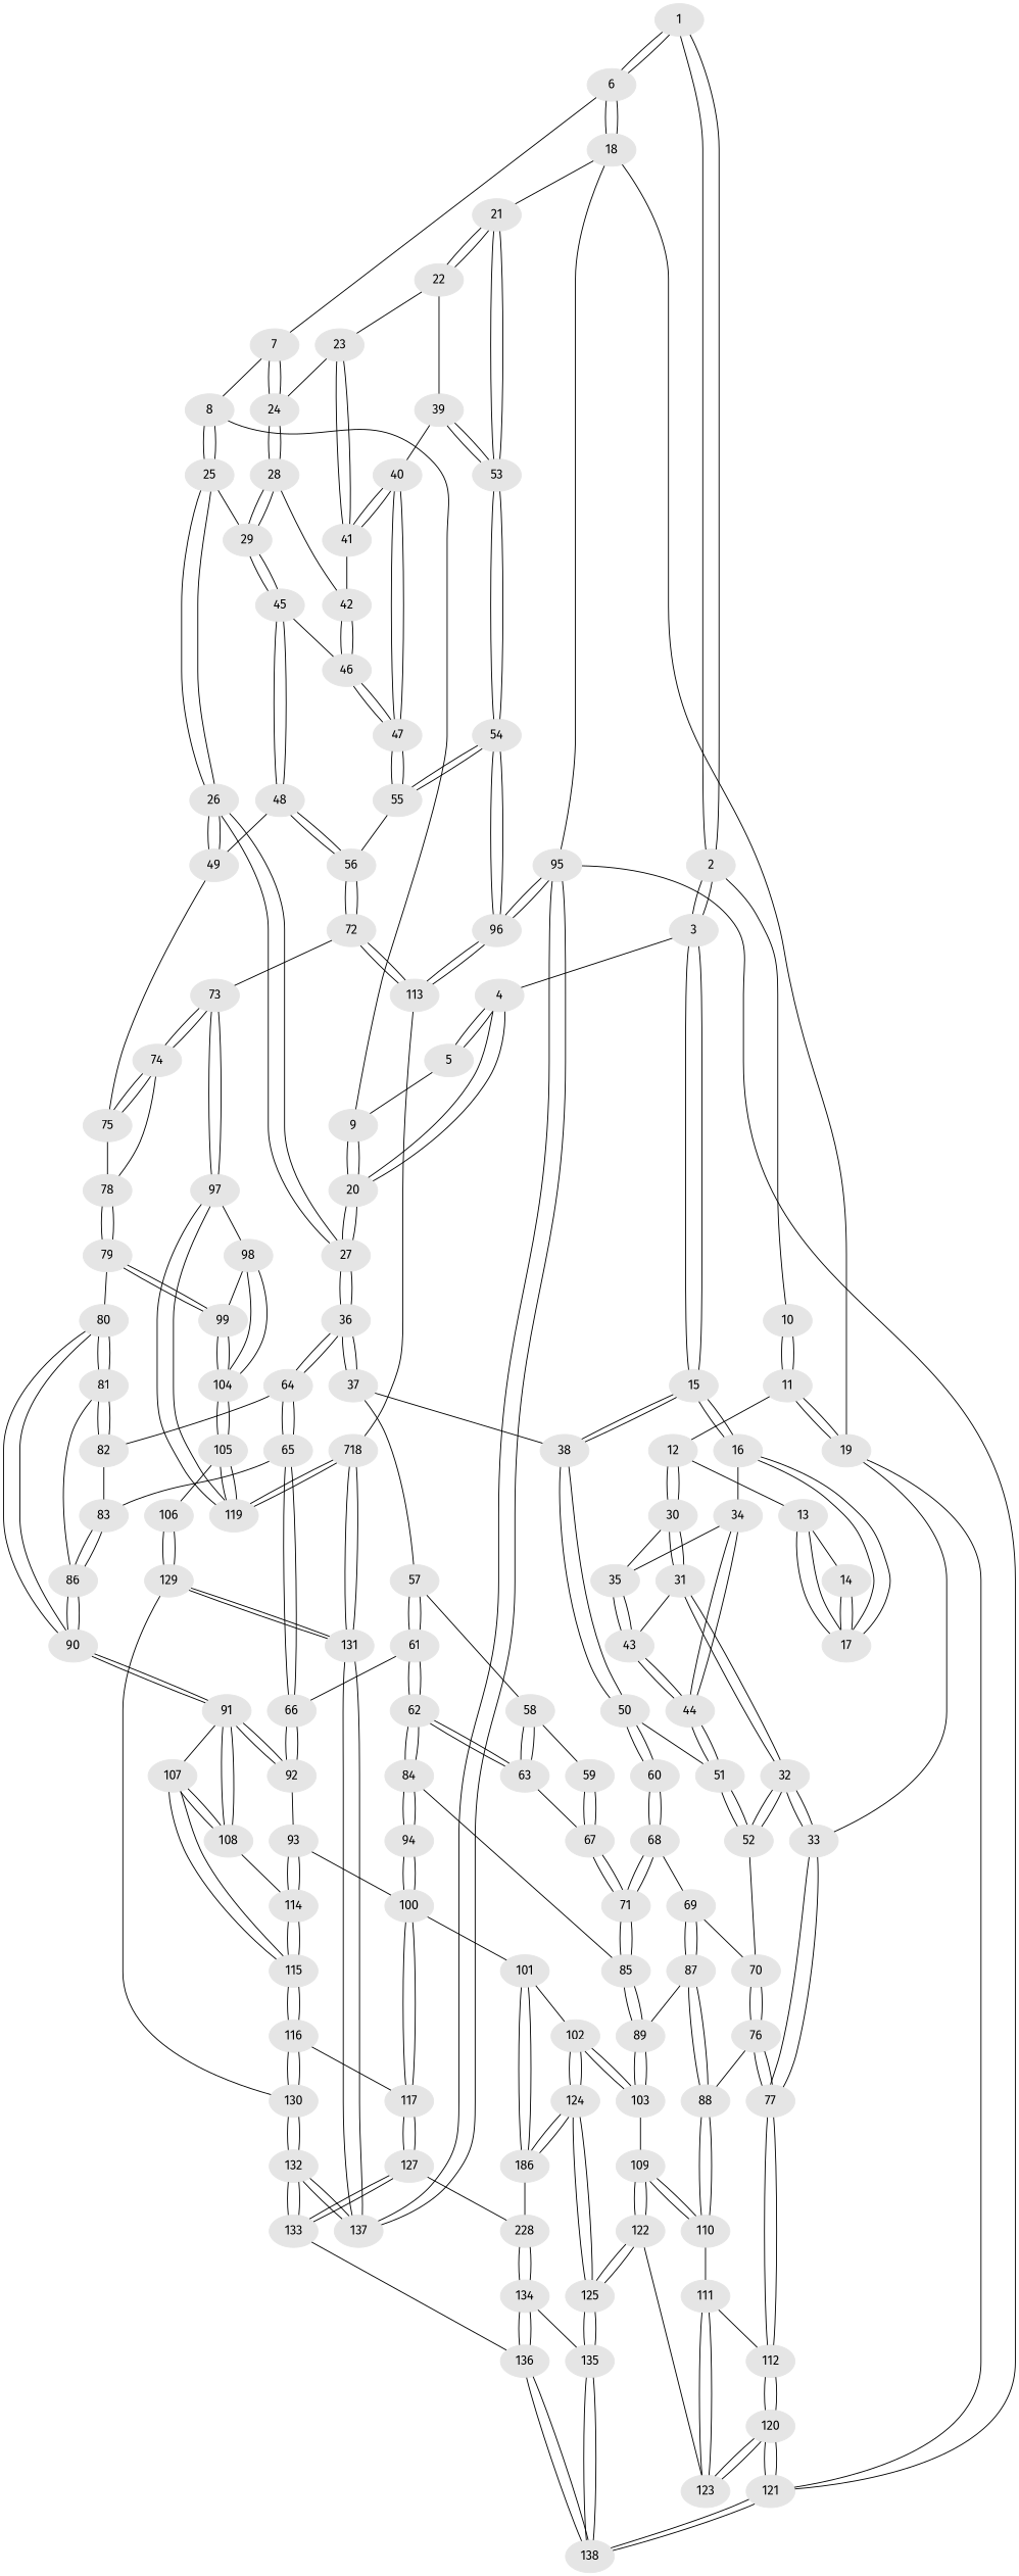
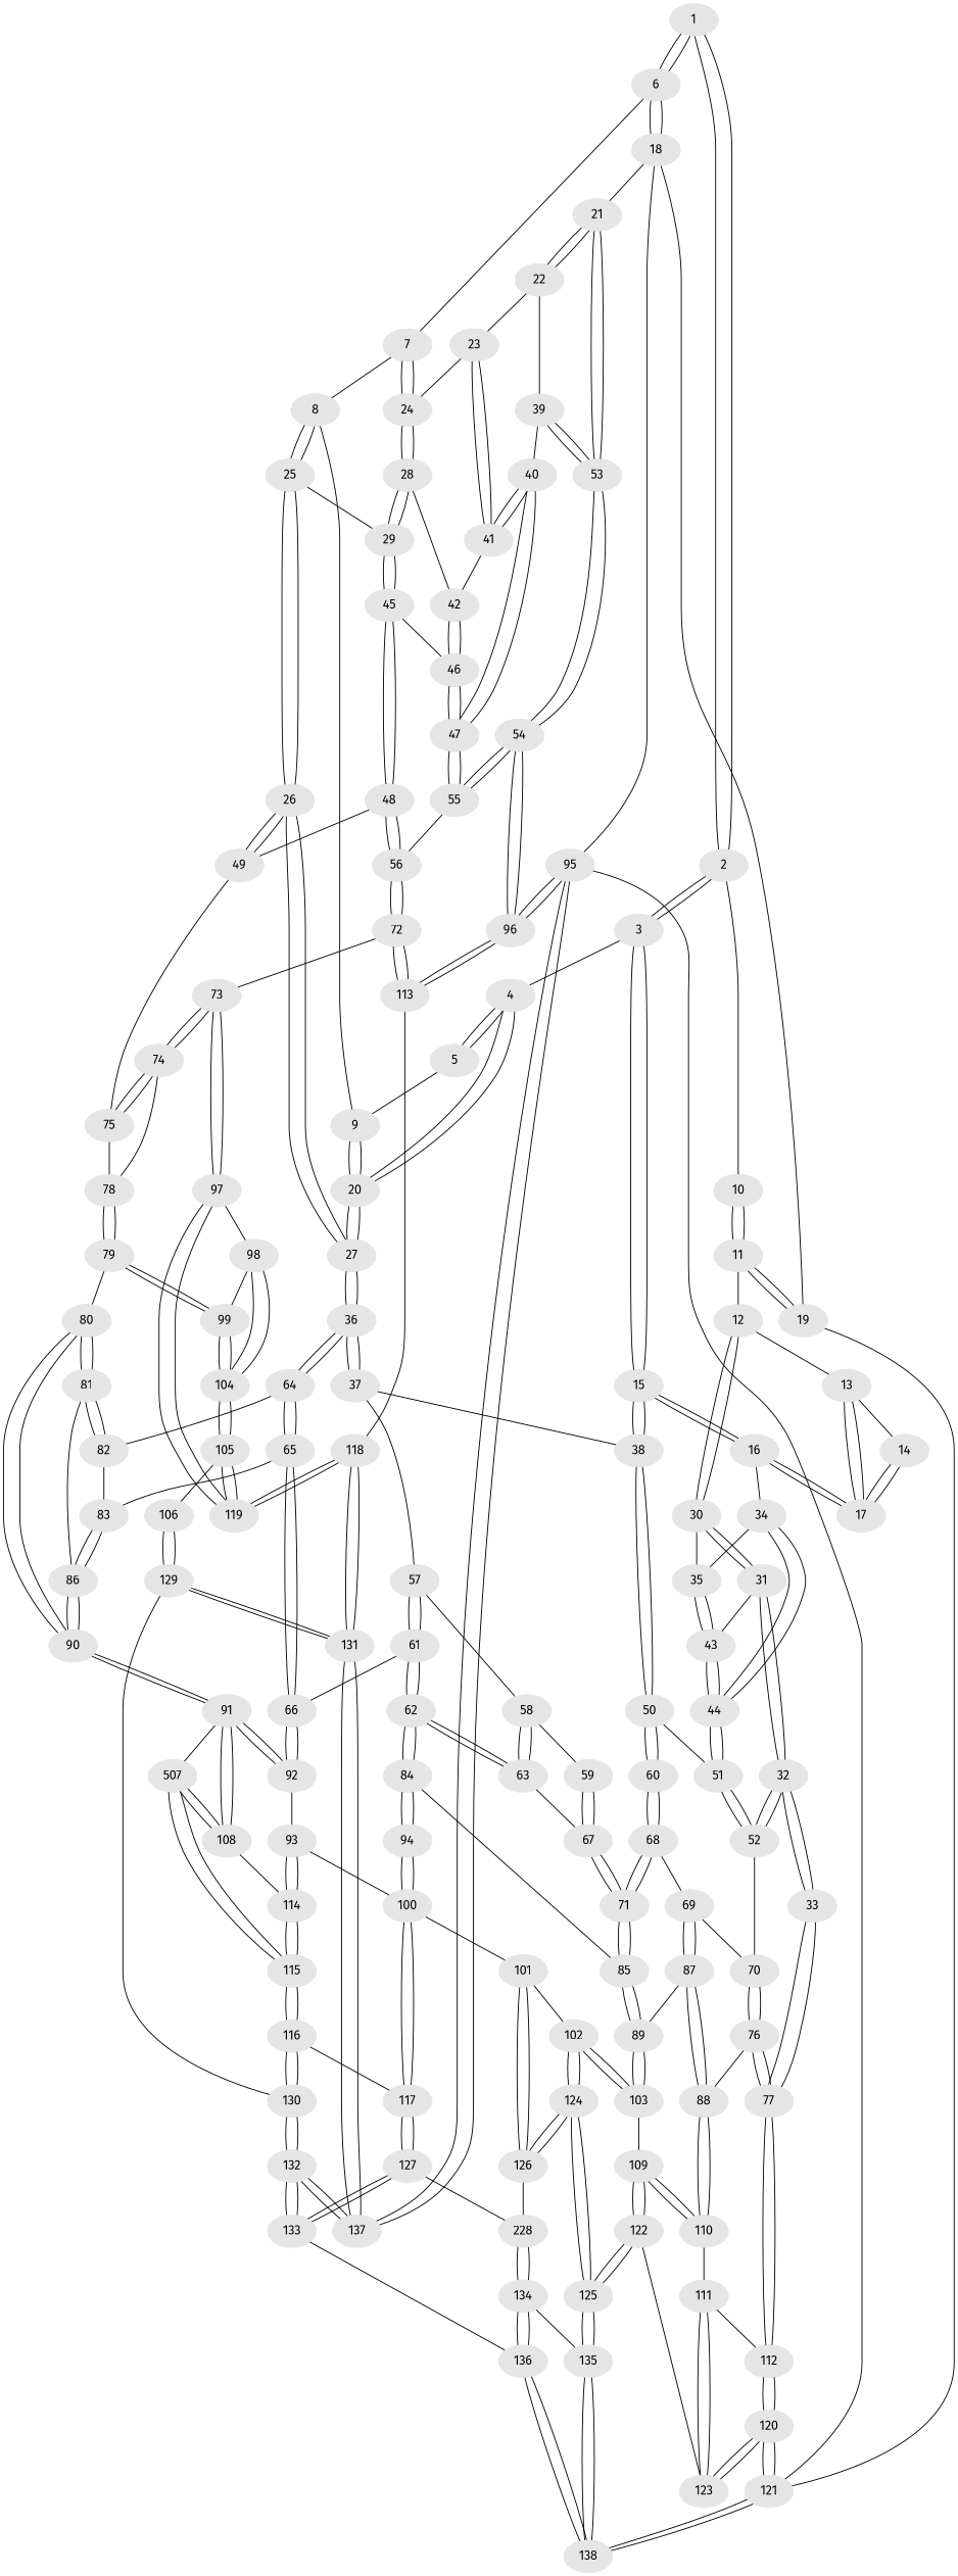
  graph {
    fontname="Fira Sans"
    node [color=gray90 fontname="Fira Sans" style=filled]
    edge [fontname="Fira Sans"]
    1
    2
    6
    3
    10
    7
    18
    4
    15
    11
    5
    20
    16
    38
    9
    27
    8
    24
    19
    21
    95
    25
    28
    26
    29
    12
    13
    30
    33
    121
    14
    17
    31
    35
    34
    50
    44
    22
    53
    96
    137
    77
    138
    36
    23
    39
    54
    41
    40
    42
    49
    45
    75
    37
    64
    46
    48
    32
    43
    52
    70
    112
    51
    57
    65
    82
    58
    61
    60
    47
    55
    56
    72
    78
    68
    76
    113
    73
    59
    63
    62
    66
    67
    71
    69
    84
    92
    85
    94
    83
    86
    93
    87
    88
    89
    74
    97
-   118 [label=718]
+   118
    98
    119
    79
    110
    120
    80
    99
    81
    90
    104
    91
    100
    103
    111
    109
    108
-   107
+   107 [label=507]
    114
    115
    101
    117
    105
    102
-   126 [label=186]
+   126
    127
    124
    n125 [label=228]
    125
    122
    106
    129
    130
    131
    116
    123
    132
    133
    135
    134
    136
    1 -- 2
    1 -- 2
    1 -- 6
    1 -- 6
    2 -- 3
    2 -- 3
    2 -- 10
    6 -- 7
    6 -- 18
    6 -- 18
    3 -- 4
    3 -- 15
    3 -- 15
    10 -- 11
    10 -- 11
    7 -- 8
    7 -- 24
    7 -- 24
    18 -- 19
    18 -- 21
    18 -- 95
    4 -- 5
    4 -- 5
    4 -- 20
    4 -- 20
    15 -- 16
    15 -- 16
    15 -- 38
    15 -- 38
    11 -- 19
    11 -- 19
    11 -- 12
    5 -- 9
    20 -- 27
    20 -- 27
    16 -- 17
    16 -- 17
    16 -- 34
    38 -- 50
    38 -- 50
    9 -- 20
    9 -- 20
    27 -- 36
    27 -- 36
    8 -- 9
    8 -- 25
    8 -- 25
    24 -- 28
    24 -- 28
-   19 -- 33
    19 -- 121
    21 -- 22
    21 -- 22
    21 -- 53
    21 -- 53
    95 -- 121
    95 -- 96
    95 -- 96
    95 -- 137
    95 -- 137
    25 -- 26
    25 -- 26
    25 -- 29
    28 -- 29
    28 -- 29
    28 -- 42
    26 -- 27
    26 -- 27
    26 -- 49
    26 -- 49
    29 -- 45
    29 -- 45
    12 -- 13
    12 -- 30
    12 -- 30
    13 -- 14
    13 -- 17
    13 -- 17
    30 -- 31
    30 -- 31
    30 -- 35
    33 -- 77
    33 -- 77
    121 -- 138
    121 -- 138
    14 -- 17
    14 -- 17
    31 -- 32
    31 -- 32
    31 -- 43
    35 -- 43
    35 -- 43
    34 -- 35
    34 -- 44
    34 -- 44
    50 -- 51
    50 -- 60
    50 -- 60
    44 -- 51
    44 -- 51
    22 -- 23
    22 -- 39
    53 -- 54
    53 -- 54
    96 -- 113
    96 -- 113
    77 -- 112
    77 -- 112
    36 -- 37
    36 -- 37
    36 -- 64
    36 -- 64
    23 -- 24
    23 -- 41
    23 -- 41
    39 -- 53
    39 -- 53
    39 -- 40
    54 -- 96
    54 -- 96
    54 -- 55
    54 -- 55
    41 -- 42
    40 -- 41
    40 -- 41
    40 -- 47
    40 -- 47
    42 -- 46
    42 -- 46
    49 -- 75
    45 -- 46
    45 -- 48
    45 -- 48
    75 -- 78
    37 -- 38
    37 -- 57
    64 -- 65
    64 -- 65
    64 -- 82
    46 -- 47
    46 -- 47
    48 -- 49
    48 -- 56
    48 -- 56
    32 -- 33
    32 -- 33
    32 -- 52
    32 -- 52
    43 -- 44
    43 -- 44
    52 -- 70
    70 -- 76
    70 -- 76
    112 -- 120
    112 -- 120
    51 -- 52
    51 -- 52
    57 -- 58
    57 -- 61
    57 -- 61
    65 -- 66
    65 -- 66
    65 -- 83
    82 -- 83
    58 -- 59
    58 -- 63
    58 -- 63
    61 -- 62
    61 -- 62
    61 -- 66
    60 -- 68
    60 -- 68
    47 -- 55
    47 -- 55
    55 -- 56
    56 -- 72
    56 -- 72
    72 -- 113
    72 -- 113
    72 -- 73
    78 -- 79
    78 -- 79
    68 -- 71
    68 -- 71
    68 -- 69
    76 -- 77
    76 -- 77
    76 -- 88
    113 -- 118
    73 -- 74
    73 -- 74
    73 -- 97
    73 -- 97
    59 -- 67
    59 -- 67
    63 -- 67
    62 -- 63
    62 -- 63
    62 -- 84
    62 -- 84
    66 -- 92
    66 -- 92
    67 -- 71
    67 -- 71
    71 -- 85
    71 -- 85
    69 -- 70
    69 -- 87
    69 -- 87
    84 -- 85
    84 -- 94
    84 -- 94
    92 -- 93
    85 -- 89
    85 -- 89
    94 -- 100
    94 -- 100
    83 -- 86
    83 -- 86
    86 -- 90
    86 -- 90
    93 -- 100
    93 -- 114
    93 -- 114
    87 -- 88
    87 -- 88
    87 -- 89
    88 -- 110
    88 -- 110
    89 -- 103
    89 -- 103
    74 -- 75
    74 -- 75
    74 -- 78
    97 -- 98
    97 -- 119
    97 -- 119
    118 -- 119
    118 -- 119
    118 -- 131
    118 -- 131
    98 -- 99
    98 -- 104
    98 -- 104
    79 -- 80
    79 -- 99
    79 -- 99
    110 -- 111
    120 -- 121
    120 -- 121
    120 -- 123
    120 -- 123
    80 -- 81
    80 -- 81
    80 -- 90
    80 -- 90
    99 -- 104
    99 -- 104
    81 -- 82
    81 -- 82
    81 -- 86
    90 -- 91
    90 -- 91
    104 -- 105
    104 -- 105
    91 -- 92
    91 -- 92
    91 -- 108
    91 -- 108
    91 -- 107
    100 -- 101
    100 -- 117
    100 -- 117
    103 -- 109
    111 -- 112
    111 -- 123
    111 -- 123
    109 -- 110
    109 -- 110
    109 -- 122
    109 -- 122
    108 -- 114
    107 -- 108
    107 -- 108
    107 -- 115
    107 -- 115
    114 -- 115
    114 -- 115
    115 -- 116
    115 -- 116
    101 -- 102
    101 -- 126
    101 -- 126
    117 -- 127
    117 -- 127
    105 -- 119
    105 -- 119
    105 -- 106
    102 -- 103
    102 -- 103
    102 -- 124
    102 -- 124
    126 -- n125
    127 -- n125
    127 -- 133
    127 -- 133
    124 -- 126
    124 -- 126
    124 -- 125
    124 -- 125
    n125 -- 134
    n125 -- 134
    125 -- 135
    125 -- 135
    122 -- 125
    122 -- 125
    122 -- 123
    106 -- 129
    106 -- 129
    129 -- 130
    129 -- 131
    129 -- 131
    130 -- 132
    130 -- 132
    131 -- 137
    131 -- 137
    116 -- 117
    116 -- 130
    116 -- 130
    132 -- 137
    132 -- 137
    132 -- 133
    132 -- 133
    133 -- 136
    135 -- 138
    135 -- 138
    134 -- 135
    134 -- 136
    134 -- 136
    136 -- 138
    136 -- 138
  }
